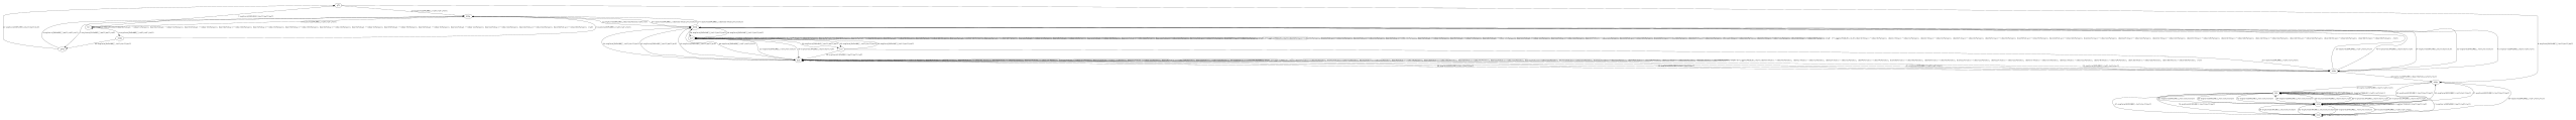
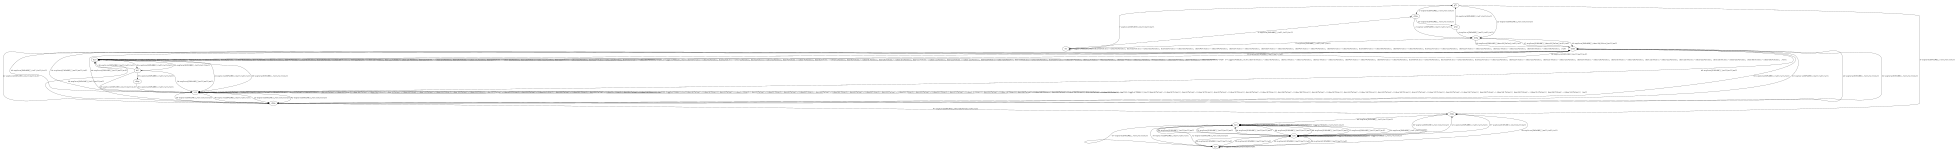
  digraph {
    fontname="Source Code Pro"
    node [fontname="Source Code Pro"]
    edge [fontname="Source Code Pro"]
    gf5
    d35m
    n3 [label=d39p]
    d36p
    gf10
    b0
    d33m
    d36m
    b18
    b19
    b17
    b26
    b25
    b24
+   d30p
+   gf5 -> d35m [label="1-explore[EXPLORE];/null/null/null"]
    gf5 -> n3 [label="12-explore[EXPLORE];/null/null/null"]
    gf5 -> d36p [label="8-explore[EXPLORE];/null/null/null"]
    d35m -> n3 [label="2-explore[EXPLORE];/null/null/null"]
    d35m -> gf10 [label="10-explore[EXPLORE];/null/null/null"]
-   n3 -> gf10 [label="3-explore[EXPLORE];/null/null/null"]
    n3 -> b0 [label="5-explore[EXPLORE];/null/null/null"]
    n3 -> d33m [label="13-explore[EXPLORE];/door33[false]/null/null"]
    n3 -> d33m [label="18-explore[EXPLORE];/door33[false]/null/null"]
    d36p -> b26 [label="48-explore[EXPLORE];/null/null/null"]
    d36p -> b25 [label="53-explore[EXPLORE];/null/null/null"]
    d36p -> b24 [label="58-explore[EXPLORE];/null/null/null"]
    gf10 -> gf5 [label="11-explore[EXPLORE];/null/null/null"]
    gf10 -> n3 [label="4-explore[EXPLORE];/null/null/null"]
    b0 -> gf5 [label="7-explore[EXPLORE];/null/null/null"]
    b0 -> d35m [label="9-explore[EXPLORE];/null/null/null"]
    b0 -> b0 [label="6-toggle[TOGGLE];/null/door0[false]:=!(door0[false]); door32[false]:=!(door32[false]); door33[false]:=!(door33[false]); door34[false]:=!(door34[false]); door3[false]:=!(door3[false]); door35[false]:=!(door35[false]); door4[false]:=!(door4[false]); door6[false]:=!(door6[false]); door39[false]:=!(door39[false]); door8[false]:=!(door8[false]); door11[false]:=!(door11[false]); door12[false]:=!(door12[false]); door21[false]:=!(door21[false]); door30[false]:=!(door30[false]); /null"]
    d33m -> n3 [label="17-explore[EXPLORE];/door33[false]/null/null"]
    d33m -> d36m [label="14-explore[EXPLORE];/null/null/null"]
    d33m -> d36m [label="32-explore[EXPLORE];/null/null/null"]
    d33m -> d36m [label="41-explore[EXPLORE];/null/null/null"]
    d33m -> b18 [label="45-explore[EXPLORE];/null/null/null"]
    d33m -> b19 [label="19-explore[EXPLORE];/null/null/null"]
    d33m -> b19 [label="34-explore[EXPLORE];/null/null/null"]
    d36m -> d36p [label="47-explore[EXPLORE];/door36[false]/null/null"]
    d36m -> d33m [label="33-explore[EXPLORE];/null/null/null"]
    d36m -> d33m [label="40-explore[EXPLORE];/null/null/null"]
    d36m -> b18 [label="15-explore[EXPLORE];/null/null/null"]
    d36m -> b18 [label="42-explore[EXPLORE];/null/null/null"]
+   d36m -> b19 [label="26-explore[EXPLORE];/null/null/null"]
    b18 -> d33m [label="16-explore[EXPLORE];/null/null/null"]
    b18 -> d33m [label="31-explore[EXPLORE];/null/null/null"]
    b18 -> d33m [label="44-explore[EXPLORE];/null/null/null"]
    b18 -> d36m [label="39-explore[EXPLORE];/null/null/null"]
    b18 -> d36m [label="46-explore[EXPLORE];/null/null/null"]
    b18 -> b18 [label="22-toggle[TOGGLE];/null/door0[false]:=!(door0[false]); door1[false]:=!(door1[false]); door2[false]:=!(door2[false]); door4[false]:=!(door4[false]); door36[false]:=!(door36[false]); door6[false]:=!(door6[false]); door11[false]:=!(door11[false]); door12[false]:=!(door12[false]); door17[false]:=!(door17[false]); door21[false]:=!(door21[false]); door24[false]:=!(door24[false]); door25[false]:=!(door25[false]); door30[false]:=!(door30[false]); /null"]
    b18 -> b18 [label="23-toggle[TOGGLE];/null/door0[false]:=!(door0[false]); door1[false]:=!(door1[false]); door2[false]:=!(door2[false]); door4[false]:=!(door4[false]); door36[false]:=!(door36[false]); door6[false]:=!(door6[false]); door11[false]:=!(door11[false]); door12[false]:=!(door12[false]); door17[false]:=!(door17[false]); door21[false]:=!(door21[false]); door24[false]:=!(door24[false]); door25[false]:=!(door25[false]); door30[false]:=!(door30[false]); /null"]
    b18 -> b18 [label="43-toggle[TOGGLE];/null/door0[false]:=!(door0[false]); door1[false]:=!(door1[false]); door2[false]:=!(door2[false]); door4[false]:=!(door4[false]); door36[false]:=!(door36[false]); door6[false]:=!(door6[false]); door11[false]:=!(door11[false]); door12[false]:=!(door12[false]); door17[false]:=!(door17[false]); door21[false]:=!(door21[false]); door24[false]:=!(door24[false]); door25[false]:=!(door25[false]); door30[false]:=!(door30[false]); /null"]
    b19 -> b18 [label="21-explore[EXPLORE];/null/null/null"]
    b19 -> b18 [label="38-explore[EXPLORE];/null/null/null"]
    b19 -> b19 [label="20-toggle[TOGGLE];/null/door0[false]:=!(door0[false]); door1[false]:=!(door1[false]); door2[false]:=!(door2[false]); door4[false]:=!(door4[false]); door6[false]:=!(door6[false]); door9[false]:=!(door9[false]); door10[false]:=!(door10[false]); door11[false]:=!(door11[false]); door12[false]:=!(door12[false]); door13[false]:=!(door13[false]); door19[false]:=!(door19[false]); door20[false]:=!(door20[false]); door21[false]:=!(door21[false]); door22[false]:=!(door22[false]); door23[false]:=!(door23[false]); door30[false]:=!(door30[false]); /null"]
    b19 -> b19 [label="27-toggle[TOGGLE];/null/door0[false]:=!(door0[false]); door1[false]:=!(door1[false]); door2[false]:=!(door2[false]); door4[false]:=!(door4[false]); door6[false]:=!(door6[false]); door9[false]:=!(door9[false]); door10[false]:=!(door10[false]); door11[false]:=!(door11[false]); door12[false]:=!(door12[false]); door13[false]:=!(door13[false]); door19[false]:=!(door19[false]); door20[false]:=!(door20[false]); door21[false]:=!(door21[false]); door22[false]:=!(door22[false]); door23[false]:=!(door23[false]); door30[false]:=!(door30[false]); /null"]
    b19 -> b19 [label="37-toggle[TOGGLE];/null/door0[false]:=!(door0[false]); door1[false]:=!(door1[false]); door2[false]:=!(door2[false]); door4[false]:=!(door4[false]); door6[false]:=!(door6[false]); door9[false]:=!(door9[false]); door10[false]:=!(door10[false]); door11[false]:=!(door11[false]); door12[false]:=!(door12[false]); door13[false]:=!(door13[false]); door19[false]:=!(door19[false]); door20[false]:=!(door20[false]); door21[false]:=!(door21[false]); door22[false]:=!(door22[false]); door23[false]:=!(door23[false]); door30[false]:=!(door30[false]); /null"]
    b19 -> b17 [label="28-explore[EXPLORE];/null/null/null"]
    b19 -> b17 [label="35-explore[EXPLORE];/null/null/null"]
    b17 -> d36m [label="25-explore[EXPLORE];/null/null/null"]
    b17 -> b18 [label="24-explore[EXPLORE];/null/null/null"]
    b17 -> b19 [label="36-explore[EXPLORE];/null/null/null"]
+   b17 -> d30p [label="29-explore[EXPLORE];/null/null/null"]
    b26 -> b26 [label="49-toggle[TOGGLE];/null/null/null"]
    b26 -> b26 [label="50-toggle[TOGGLE];/null/null/null"]
    b26 -> b26 [label="55-toggle[TOGGLE];/null/null/null"]
    b26 -> b25 [label="51-explore[EXPLORE];/null/null/null"]
    b26 -> b25 [label="56-explore[EXPLORE];/null/null/null"]
    b26 -> b25 [label="72-explore[EXPLORE];/null/null/null"]
    b26 -> b24 [label="67-explore[EXPLORE];/null/null/null"]
    b26 -> b24 [label="70-explore[EXPLORE];/null/null/null"]
    b25 -> d36p [label="52-explore[EXPLORE];/null/null/null"]
    b25 -> d36p [label="57-explore[EXPLORE];/null/null/null"]
    b25 -> b26 [label="54-explore[EXPLORE];/null/null/null"]
    b25 -> b26 [label="66-explore[EXPLORE];/null/null/null"]
    b25 -> b26 [label="69-explore[EXPLORE];/null/null/null"]
    b25 -> b26 [label="73-explore[EXPLORE];/null/null/null"]
    b25 -> b25 [label="63-toggle[TOGGLE];/null/null/null"]
    b25 -> b25 [label="64-toggle[TOGGLE];/null/null/null"]
    b25 -> b25 [label="65-toggle[TOGGLE];/null/null/null"]
    b25 -> b24 [label="60-explore[EXPLORE];/null/null/null"]
    b24 -> b26 [label="71-explore[EXPLORE];/null/null/null"]
    b24 -> b25 [label="59-explore[EXPLORE];/null/null/null"]
    b24 -> b25 [label="62-explore[EXPLORE];/null/null/null"]
    b24 -> b25 [label="68-explore[EXPLORE];/null/null/null"]
    b24 -> b24 [label="61-toggle[TOGGLE];/null/null/null"]
+   d30p -> b18 [label="30-explore[EXPLORE];/null/null/null"]
  }
